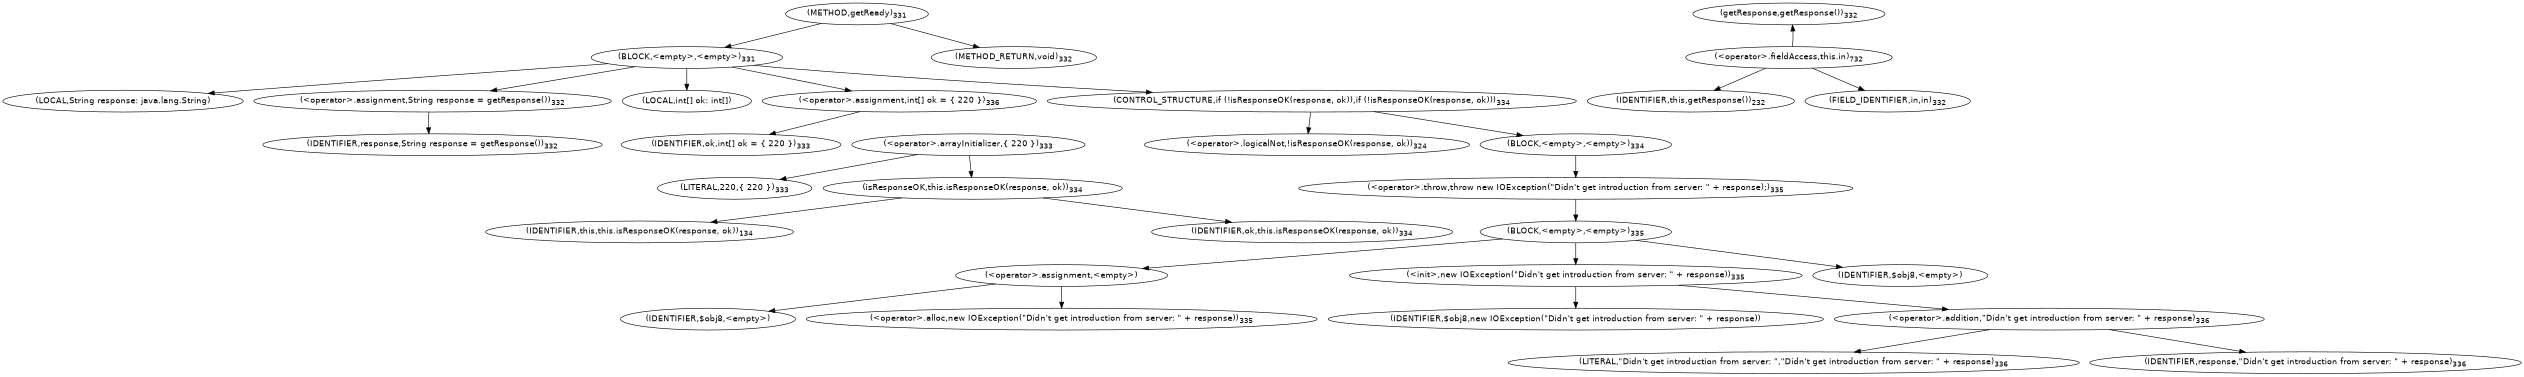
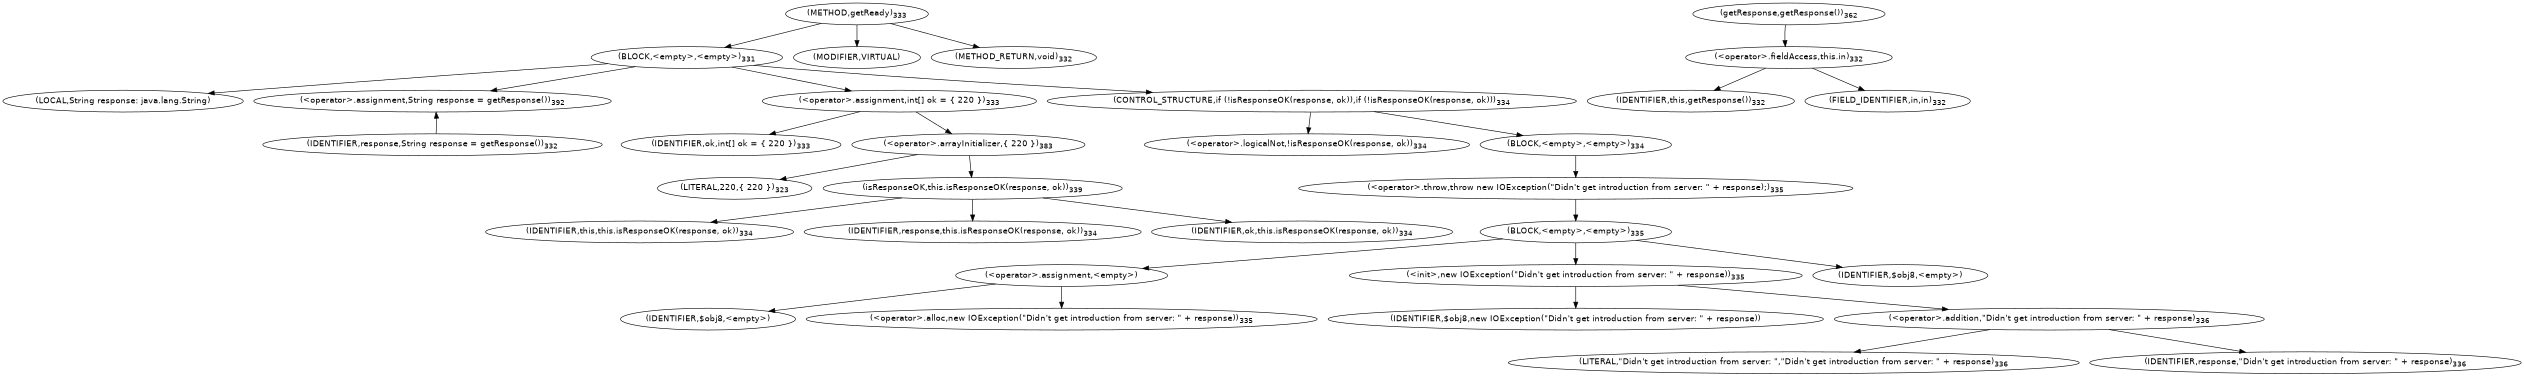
  digraph {
    fontname="DejaVu Sans"
    node [fontname="DejaVu Sans"]
    edge [fontname="DejaVu Sans"]
-   n1 [label=<(METHOD,getReady)<SUB>331</SUB>>]
+   n1 [label=<(METHOD,getReady)<SUB>333</SUB>>]
    n2 [label=<(BLOCK,&lt;empty&gt;,&lt;empty&gt;)<SUB>331</SUB>>]
+   n3 [label=<(MODIFIER,VIRTUAL)>]
    n4 [label=<(METHOD_RETURN,void)<SUB>332</SUB>>]
    n5 [label=<(LOCAL,String response: java.lang.String)>]
-   n6 [label=<(&lt;operator&gt;.assignment,String response = getResponse())<SUB>332</SUB>>]
-   n7 [label=<(LOCAL,int[] ok: int[])>]
-   n8 [label=<(&lt;operator&gt;.assignment,int[] ok = { 220 })<SUB>336</SUB>>]
+   n6 [label=<(&lt;operator&gt;.assignment,String response = getResponse())<SUB>392</SUB>>]
+   n8 [label=<(&lt;operator&gt;.assignment,int[] ok = { 220 })<SUB>333</SUB>>]
    n9 [label=<(CONTROL_STRUCTURE,if (!isResponseOK(response, ok)),if (!isResponseOK(response, ok)))<SUB>334</SUB>>]
    n10 [label=<(IDENTIFIER,response,String response = getResponse())<SUB>332</SUB>>]
    n11 [label=<(IDENTIFIER,ok,int[] ok = { 220 })<SUB>333</SUB>>]
-   n12 [label=<(&lt;operator&gt;.arrayInitializer,{ 220 })<SUB>333</SUB>>]
-   n13 [label=<(&lt;operator&gt;.logicalNot,!isResponseOK(response, ok))<SUB>324</SUB>>]
+   n12 [label=<(&lt;operator&gt;.arrayInitializer,{ 220 })<SUB>383</SUB>>]
+   n13 [label=<(&lt;operator&gt;.logicalNot,!isResponseOK(response, ok))<SUB>334</SUB>>]
    n14 [label=<(BLOCK,&lt;empty&gt;,&lt;empty&gt;)<SUB>334</SUB>>]
-   n15 [label=<(getResponse,getResponse())<SUB>332</SUB>>]
-   n16 [label=<(&lt;operator&gt;.fieldAccess,this.in)<SUB>732</SUB>>]
-   n17 [label=<(IDENTIFIER,this,getResponse())<SUB>232</SUB>>]
+   n15 [label=<(getResponse,getResponse())<SUB>362</SUB>>]
+   n16 [label=<(&lt;operator&gt;.fieldAccess,this.in)<SUB>332</SUB>>]
+   n17 [label=<(IDENTIFIER,this,getResponse())<SUB>332</SUB>>]
    n18 [label=<(FIELD_IDENTIFIER,in,in)<SUB>332</SUB>>]
-   n19 [label=<(LITERAL,220,{ 220 })<SUB>333</SUB>>]
-   n20 [label=<(isResponseOK,this.isResponseOK(response, ok))<SUB>334</SUB>>]
+   n19 [label=<(LITERAL,220,{ 220 })<SUB>323</SUB>>]
+   n20 [label=<(isResponseOK,this.isResponseOK(response, ok))<SUB>339</SUB>>]
    n21 [label=<(&lt;operator&gt;.throw,throw new IOException(&quot;Didn't get introduction from server: &quot; + response);)<SUB>335</SUB>>]
-   n22 [label=<(IDENTIFIER,this,this.isResponseOK(response, ok))<SUB>134</SUB>>]
+   n22 [label=<(IDENTIFIER,this,this.isResponseOK(response, ok))<SUB>334</SUB>>]
+   n23 [label=<(IDENTIFIER,response,this.isResponseOK(response, ok))<SUB>334</SUB>>]
    n24 [label=<(IDENTIFIER,ok,this.isResponseOK(response, ok))<SUB>334</SUB>>]
    n25 [label=<(BLOCK,&lt;empty&gt;,&lt;empty&gt;)<SUB>335</SUB>>]
    n26 [label=<(&lt;operator&gt;.assignment,&lt;empty&gt;)>]
    n27 [label=<(&lt;init&gt;,new IOException(&quot;Didn't get introduction from server: &quot; + response))<SUB>335</SUB>>]
    n28 [label=<(IDENTIFIER,$obj8,&lt;empty&gt;)>]
    n29 [label=<(IDENTIFIER,$obj8,&lt;empty&gt;)>]
    n30 [label=<(&lt;operator&gt;.alloc,new IOException(&quot;Didn't get introduction from server: &quot; + response))<SUB>335</SUB>>]
    n31 [label=<(IDENTIFIER,$obj8,new IOException(&quot;Didn't get introduction from server: &quot; + response))>]
    n32 [label=<(&lt;operator&gt;.addition,&quot;Didn't get introduction from server: &quot; + response)<SUB>336</SUB>>]
    n33 [label=<(LITERAL,&quot;Didn't get introduction from server: &quot;,&quot;Didn't get introduction from server: &quot; + response)<SUB>336</SUB>>]
    n34 [label=<(IDENTIFIER,response,&quot;Didn't get introduction from server: &quot; + response)<SUB>336</SUB>>]
    n1 -> n2
+   n1 -> n3
    n1 -> n4
    n2 -> n5
    n2 -> n6
-   n2 -> n7
    n2 -> n8
    n2 -> n9
-   n6 -> n10
+   n10 -> n6
    n8 -> n11
+   n8 -> n12
    n9 -> n13
    n9 -> n14
    n12 -> n19
    n12 -> n20
    n14 -> n21
-   n16 -> n15
+   n15 -> n16
    n16 -> n17
    n16 -> n18
    n20 -> n22
+   n20 -> n23
    n20 -> n24
    n21 -> n25
    n25 -> n26
    n25 -> n27
    n25 -> n28
    n26 -> n29
    n26 -> n30
    n27 -> n31
    n27 -> n32
    n32 -> n33
    n32 -> n34
  }
